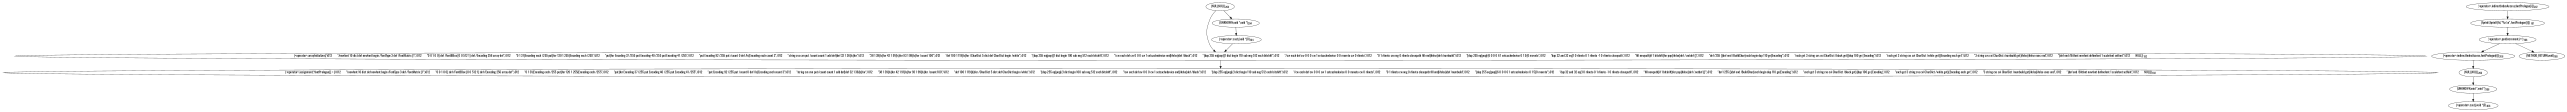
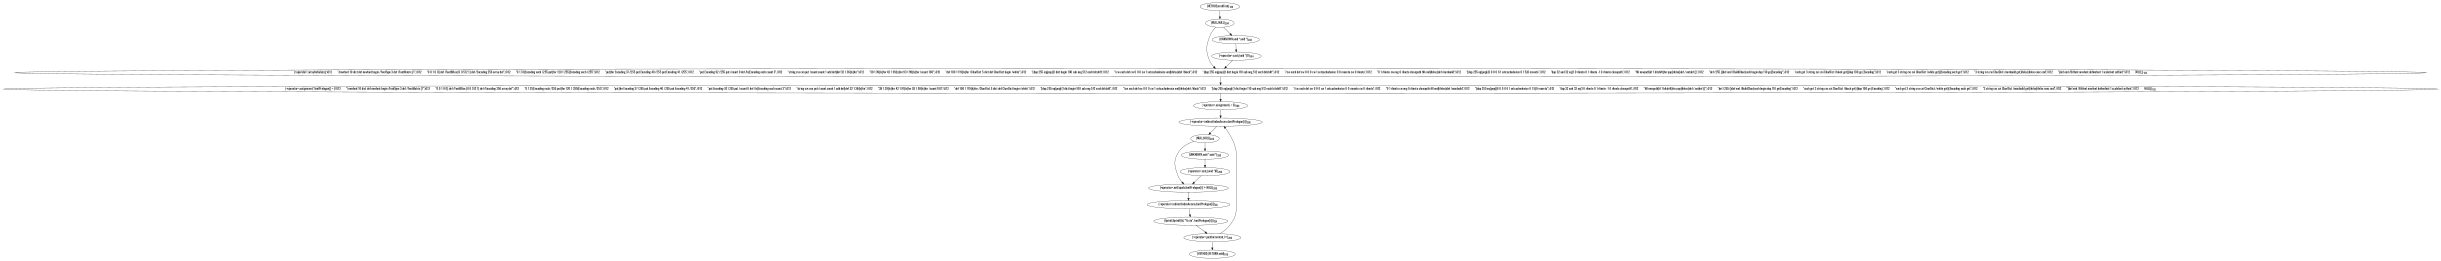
  digraph {
    fontname=Oswald
    node [fontname=Oswald]
    edge [fontname=Oswald]
    n1 [label=<(&lt;operator&gt;.assignment,*fontPrologue[] = {\012        &quot;/newfont 10 dict def newfont begin /FontType 3 def /FontMatrix [1&quot;,\012        &quot;0 0 1 0 0] def /FontBBox [0 0 512 1] def /Encoding 256 array def&quot;,\012        &quot;0 1 31{Encoding exch /255 put}for 120 1 255{Encoding exch /255&quot;,\012        &quot;put}for Encoding 37 /255 put Encoding 40 /255 put Encoding 41 /255&quot;,\012        &quot;put Encoding 92 /255 put /count 0 def /ls{Encoding exch count 3&quot;,\012        &quot;string cvs cvn put /count count 1 add def}def 32 1 36{ls}for&quot;,\012        &quot;38 1 39{ls}for 42 1 91{ls}for 93 1 99{ls}for /count 100&quot;,\012        &quot;def 100 1 119{ls}for /CharDict 5 dict def CharDict begin /white&quot;,\012        &quot;{dup 255 eq{pop}{1 dict begin 100 sub neg 512 exch bitshift&quot;,\012        &quot;/cw exch def cw 0 0 0 cw 1 setcachedevice end}ifelse}def /black&quot;,\012        &quot;{dup 255 eq{pop}{1 dict begin 110 sub neg 512 exch bitshift&quot;,\012        &quot;/cw exch def cw 0 0 0 cw 1 setcachedevice 0 0 moveto cw 0 rlineto&quot;,\012        &quot;0 1 rlineto cw neg 0 rlineto closepath fill end}ifelse}def /numbuild&quot;,\012        &quot;{dup 255 eq{pop}{6 0 0 0 6 1 setcachedevice 0 1 5{0 moveto&quot;,\012        &quot;dup 32 and 32 eq{1 0 rlineto 0 1 rlineto -1 0 rlineto closepath&quot;,\012        &quot;fill newpath}if 1 bitshift}for pop}ifelse}def /.notdef {}&quot;,\012        &quot;def /255 {}def end /BuildChar{exch begin dup 110 ge{Encoding&quot;,\012        &quot;exch get 3 string cvs cvi CharDict /black get}{dup 100 ge {Encoding&quot;,\012        &quot;exch get 3 string cvs cvi CharDict /white get}{Encoding exch get&quot;,\012        &quot;3 string cvs cvi CharDict /numbuild get}ifelse}ifelse exec end&quot;,\012        &quot;}def end /Bitfont newfont definefont 1 scalefont setfont&quot;,\012        NULL})<SUB>182</SUB>>]
+   n2 [label=<(&lt;operator&gt;.assignment,i = 0)<SUB>206</SUB>>]
    n3 [label=<(&lt;operator&gt;.indirectIndexAccess,fontPrologue[i])<SUB>206</SUB>>]
    n4 [label=<(&lt;operator&gt;.arrayInitializer,{\012        &quot;/newfont 10 dict def newfont begin /FontType 3 def /FontMatrix [1&quot;,\012        &quot;0 0 1 0 0] def /FontBBox [0 0 512 1] def /Encoding 256 array def&quot;,\012        &quot;0 1 31{Encoding exch /255 put}for 120 1 255{Encoding exch /255&quot;,\012        &quot;put}for Encoding 37 /255 put Encoding 40 /255 put Encoding 41 /255&quot;,\012        &quot;put Encoding 92 /255 put /count 0 def /ls{Encoding exch count 3&quot;,\012        &quot;string cvs cvn put /count count 1 add def}def 32 1 36{ls}for&quot;,\012        &quot;38 1 39{ls}for 42 1 91{ls}for 93 1 99{ls}for /count 100&quot;,\012        &quot;def 100 1 119{ls}for /CharDict 5 dict def CharDict begin /white&quot;,\012        &quot;{dup 255 eq{pop}{1 dict begin 100 sub neg 512 exch bitshift&quot;,\012        &quot;/cw exch def cw 0 0 0 cw 1 setcachedevice end}ifelse}def /black&quot;,\012        &quot;{dup 255 eq{pop}{1 dict begin 110 sub neg 512 exch bitshift&quot;,\012        &quot;/cw exch def cw 0 0 0 cw 1 setcachedevice 0 0 moveto cw 0 rlineto&quot;,\012        &quot;0 1 rlineto cw neg 0 rlineto closepath fill end}ifelse}def /numbuild&quot;,\012        &quot;{dup 255 eq{pop}{6 0 0 0 6 1 setcachedevice 0 1 5{0 moveto&quot;,\012        &quot;dup 32 and 32 eq{1 0 rlineto 0 1 rlineto -1 0 rlineto closepath&quot;,\012        &quot;fill newpath}if 1 bitshift}for pop}ifelse}def /.notdef {}&quot;,\012        &quot;def /255 {}def end /BuildChar{exch begin dup 110 ge{Encoding&quot;,\012        &quot;exch get 3 string cvs cvi CharDict /black get}{dup 100 ge {Encoding&quot;,\012        &quot;exch get 3 string cvs cvi CharDict /white get}{Encoding exch get&quot;,\012        &quot;3 string cvs cvi CharDict /numbuild get}ifelse}ifelse exec end&quot;,\012        &quot;}def end /Bitfont newfont definefont 1 scalefont setfont&quot;,\012        NULL})<SUB>182</SUB>>]
+   n5 [label=<(&lt;operator&gt;.notEquals,fontPrologue[i] != NULL)<SUB>206</SUB>>]
    n6 [label=<(&lt;operator&gt;.indirectIndexAccess,fontPrologue[i])<SUB>207</SUB>>]
    n7 [label=<(fprintf,fprintf(fd, &quot;%s\n&quot;, fontPrologue[i]))<SUB>207</SUB>>]
    n8 [label=<(METHOD_RETURN,void)<SUB>180</SUB>>]
    n9 [label=<(&lt;operator&gt;.postIncrement,i++)<SUB>206</SUB>>]
    n10 [label=<(NULL,NULL)<SUB>206</SUB>>]
    n11 [label=<(NULL,NULL)<SUB>204</SUB>>]
    n12 [label=<(UNKNOWN,void *,void *)<SUB>204</SUB>>]
    n13 [label=<(&lt;operator&gt;.cast,(void *)0)<SUB>204</SUB>>]
    n14 [label=<(UNKNOWN,void *,void *)<SUB>206</SUB>>]
    n15 [label=<(&lt;operator&gt;.cast,(void *)0)<SUB>206</SUB>>]
+   n16 [label=<(METHOD,emitFont)<SUB>180</SUB>>]
+   n1 -> n2
+   n2 -> n3
    n3 -> n10
    n4 -> n1
+   n5 -> n6
    n6 -> n7
    n7 -> n9
    n9 -> n3
    n9 -> n8
+   n10 -> n5
    n10 -> n14
    n11 -> n4
    n11 -> n12
    n12 -> n13
    n13 -> n4
    n14 -> n15
+   n15 -> n5
+   n16 -> n11
  }
